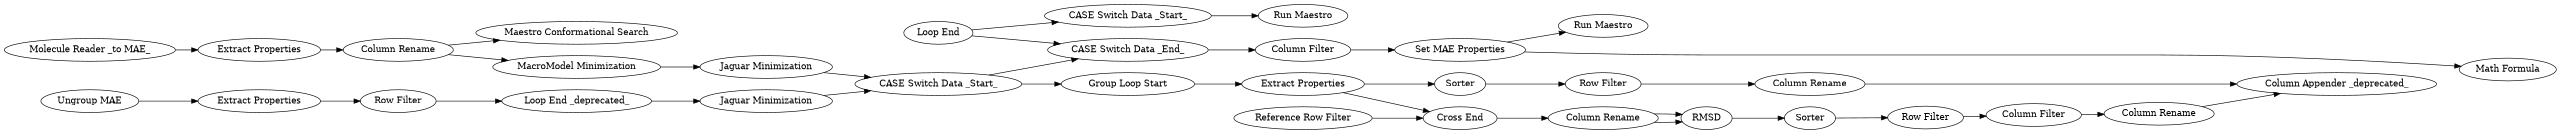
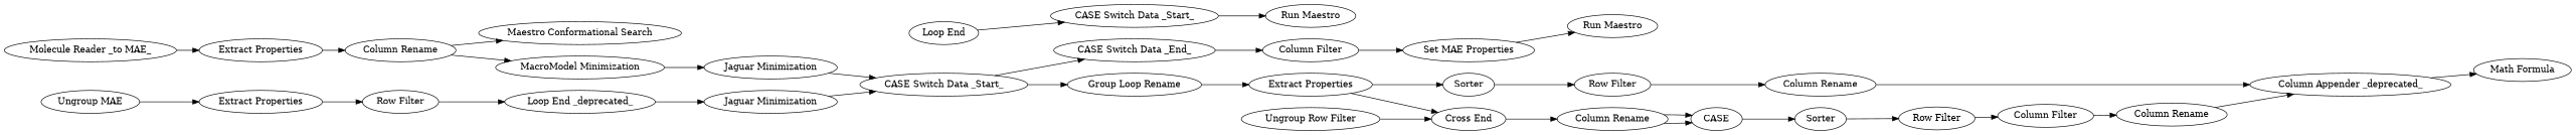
  digraph {
    rankdir=LR
    n1 [label="Column Filter"]
    n2 [label="Set MAE Properties"]
    n3 [label="Run Maestro"]
    n4 [label="MacroModel Minimization"]
    n5 [label="Jaguar Minimization"]
    n6 [label="CASE Switch Data _Start_"]
    n7 [label="Maestro Conformational Search"]
    n8 [label="CASE Switch Data _End_"]
-   n9 [label="Group Loop Start"]
+   n9 [label="Group Loop Rename"]
    n10 [label="Jaguar Minimization"]
    n11 [label="Ungroup MAE"]
    n12 [label="Extract Properties"]
    n13 [label="Row Filter"]
    n14 [label="Loop End _deprecated_"]
-   n15 [label=RMSD]
+   n15 [label=CASE]
    n16 [label=Sorter]
    n17 [label="Row Filter"]
    n18 [label="Run Maestro"]
    n19 [label="Column Filter"]
    n20 [label="Column Rename"]
    n21 [label="Column Appender _deprecated_"]
    n22 [label="Loop End"]
    n23 [label="CASE Switch Data _Start_"]
    n24 [label="Math Formula"]
    n25 [label="Extract Properties"]
    n26 [label=Sorter]
    n27 [label="Row Filter"]
    n28 [label="Column Rename"]
    n29 [label="Cross End"]
    n30 [label="Column Rename"]
-   n31 [label="Reference Row Filter"]
+   n31 [label="Ungroup Row Filter"]
    n32 [label="Molecule Reader _to MAE_"]
    n33 [label="Extract Properties"]
    n34 [label="Column Rename"]
    n1 -> n2
    n2 -> n3
    n4 -> n5
    n5 -> n6
    n6 -> n8
    n6 -> n9
    n8 -> n1
    n9 -> n25
    n10 -> n6
    n11 -> n12
    n12 -> n13
    n13 -> n14
    n14 -> n10
    n15 -> n16
    n16 -> n17
    n17 -> n19
    n19 -> n20
    n20 -> n21
-   n2 -> n24
-   n22 -> n8
+   n21 -> n24
    n22 -> n23
    n23 -> n18
    n25 -> n26
    n25 -> n29
    n26 -> n27
    n27 -> n28
    n28 -> n21
    n29 -> n30
    n30 -> n15
    n30 -> n15
    n31 -> n29
    n32 -> n33
    n33 -> n34
    n34 -> n4
    n34 -> n7
  }
